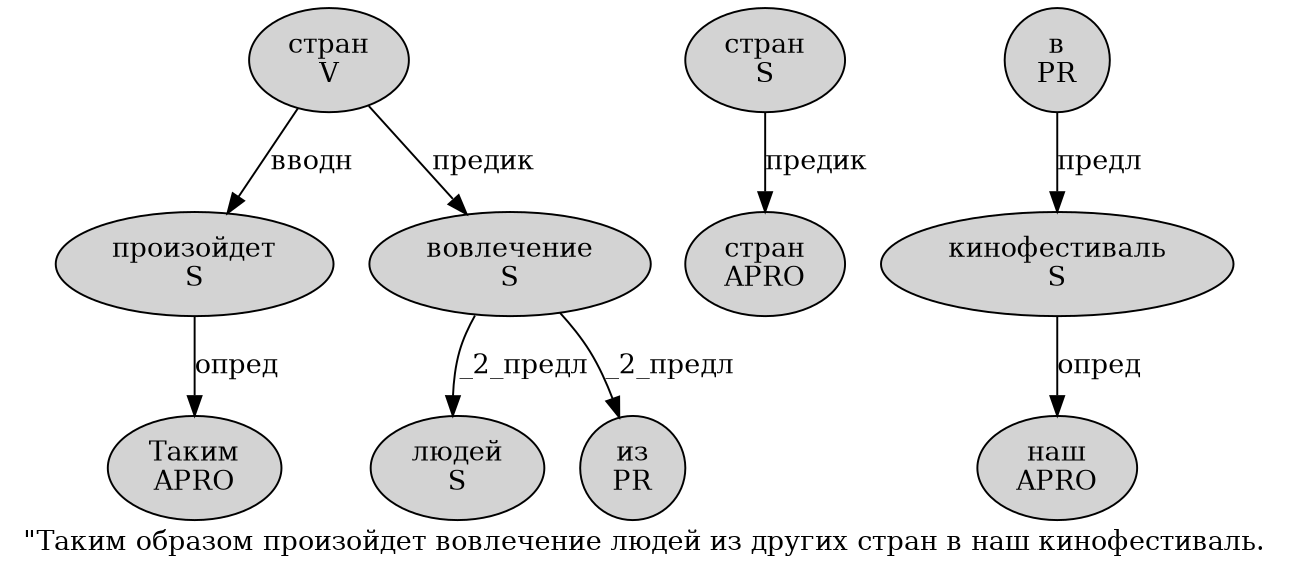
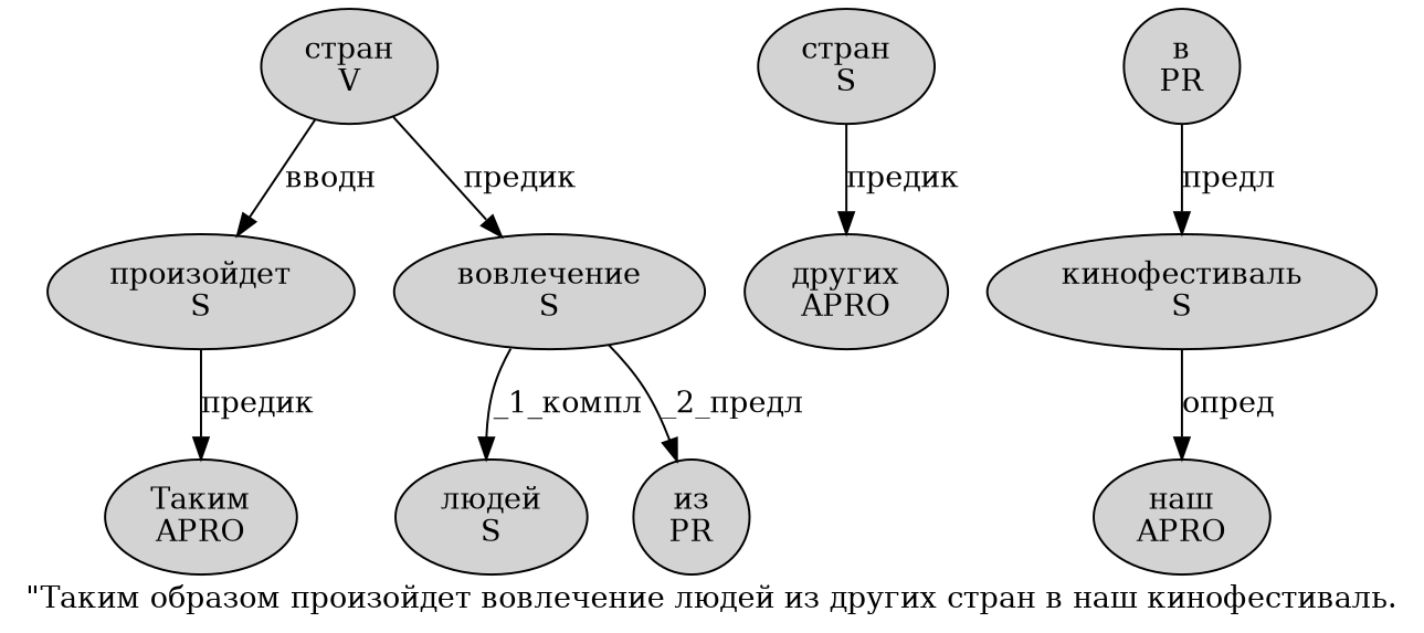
  digraph {
    label="\"Таким образом произойдет вовлечение людей из других стран в наш кинофестиваль."
    node [fillcolor=lightgray penwidth=1 shape=ellipse style=filled]
    n1 [label="Таким\nAPRO"]
    n2 [label="произойдет\nS"]
    n3 [label="стран\nV"]
    n4 [label="вовлечение\nS"]
    n5 [label="людей\nS"]
    n6 [label="из\nPR"]
    n7 [label="стран\nS"]
-   n8 [label="стран\nAPRO"]
+   n8 [label="других\nAPRO"]
    n9 [label="в\nPR"]
    n10 [label="кинофестиваль\nS"]
    n11 [label="наш\nAPRO"]
-   n2 -> n1 [label="опред"]
+   n2 -> n1 [label="предик"]
    n3 -> n2 [label="вводн"]
    n3 -> n4 [label="предик"]
-   n4 -> n5 [label="_2_предл"]
+   n4 -> n5 [label="_1_компл"]
    n4 -> n6 [label="_2_предл"]
    n7 -> n8 [label="предик"]
    n9 -> n10 [label="предл"]
    n10 -> n11 [label="опред"]
  }
